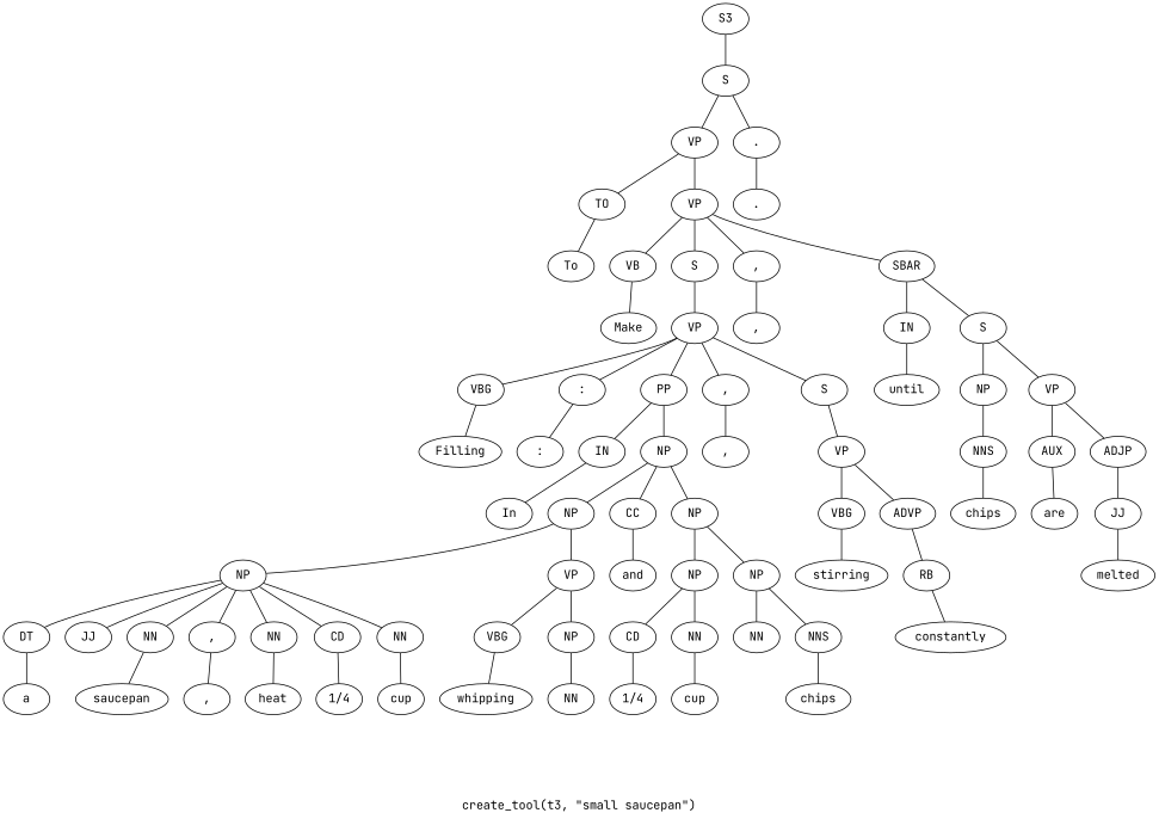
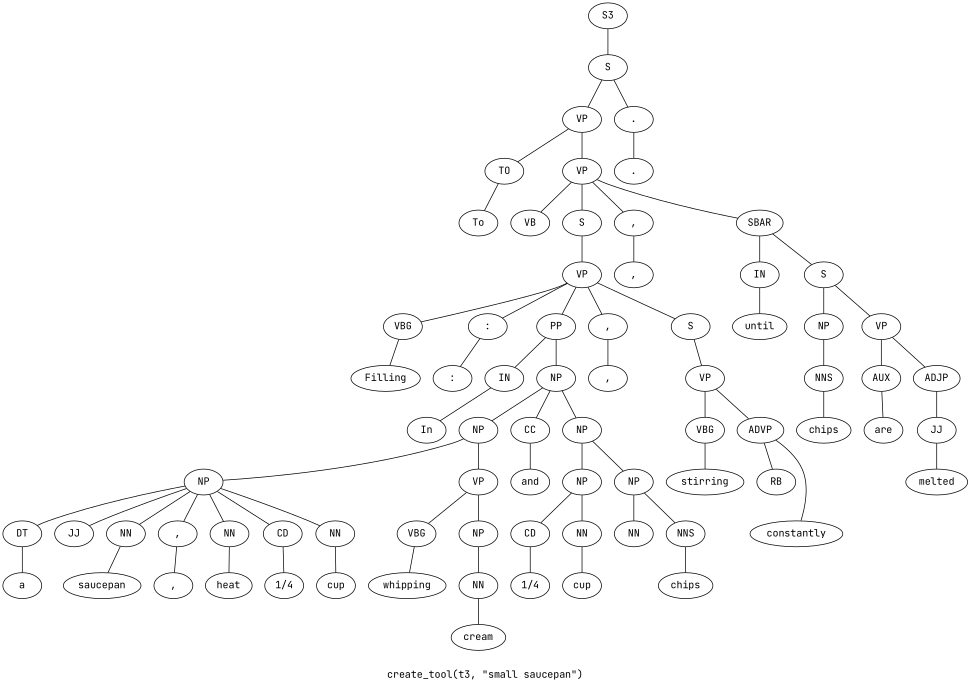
  graph {
    fontname="JetBrains Mono"
    label="create_tool(t3, \"small saucepan\")"
    node [fontname="JetBrains Mono"]
    edge [fontname="JetBrains Mono"]
    n1 [label=S3]
    n2 [label=S]
    n3 [label=VP]
    n4 [label="."]
    n5 [label=TO]
    n6 [label=VP]
    n7 [label="."]
    n8 [label=To]
    n9 [label=VB]
    n10 [label=S]
    n11 [label=","]
    n12 [label=SBAR]
-   n13 [label=Make]
    n14 [label=VP]
    n15 [label=","]
    n16 [label=IN]
    n17 [label=S]
    n18 [label=VBG]
    n19 [label=":"]
    n20 [label=PP]
    n21 [label=","]
    n22 [label=S]
    n23 [label=Filling]
    n24 [label=":"]
    n25 [label=IN]
    n26 [label=NP]
    n27 [label=","]
    n28 [label=VP]
    n29 [label=In]
    n30 [label=NP]
    n31 [label=CC]
    n32 [label=NP]
    n33 [label=NP]
    n34 [label=VP]
    n35 [label=and]
    n36 [label=NP]
    n37 [label=NP]
    n38 [label=DT]
    n39 [label=JJ]
    n40 [label=NN]
    n41 [label=","]
    n42 [label=NN]
    n43 [label=CD]
    n44 [label=NN]
    n45 [label=VBG]
    n46 [label=NP]
    n47 [label=a]
    n48 [label=saucepan]
    n49 [label=","]
    n50 [label=heat]
    n51 [label="1/4"]
    n52 [label=cup]
    n53 [label=whipping]
    n54 [label=NN]
+   n55 [label=cream]
    n56 [label=CD]
    n57 [label=NN]
    n58 [label=NN]
    n59 [label=NNS]
    n60 [label="1/4"]
    n61 [label=cup]
    n62 [label=chips]
    n63 [label=VBG]
    n64 [label=ADVP]
    n65 [label=stirring]
    n66 [label=RB]
    n67 [label=constantly]
    n68 [label=until]
    n69 [label=NP]
    n70 [label=VP]
    n71 [label=NNS]
    n72 [label=AUX]
    n73 [label=ADJP]
    n74 [label=chips]
    n75 [label=are]
    n76 [label=JJ]
    n77 [label=melted]
    n1 -- n2
    n2 -- n3
    n2 -- n4
    n3 -- n5
    n3 -- n6
    n4 -- n7
    n5 -- n8
    n6 -- n9
    n6 -- n10
    n6 -- n11
    n6 -- n12
-   n9 -- n13
    n10 -- n14
    n11 -- n15
    n12 -- n16
    n12 -- n17
    n14 -- n18
    n14 -- n19
    n14 -- n20
    n14 -- n21
    n14 -- n22
    n16 -- n68
    n17 -- n69
    n17 -- n70
    n18 -- n23
    n19 -- n24
    n20 -- n25
    n20 -- n26
    n21 -- n27
    n22 -- n28
    n25 -- n29
    n26 -- n30
    n26 -- n31
    n26 -- n32
    n28 -- n63
    n28 -- n64
    n30 -- n33
    n30 -- n34
    n31 -- n35
    n32 -- n36
    n32 -- n37
    n33 -- n38
    n33 -- n39
    n33 -- n40
    n33 -- n41
    n33 -- n42
    n33 -- n43
    n33 -- n44
    n34 -- n45
    n34 -- n46
    n36 -- n56
    n36 -- n57
    n37 -- n58
    n37 -- n59
    n38 -- n47
    n40 -- n48
    n41 -- n49
    n42 -- n50
    n43 -- n51
    n44 -- n52
    n45 -- n53
    n46 -- n54
+   n54 -- n55
    n56 -- n60
    n57 -- n61
    n59 -- n62
    n63 -- n65
    n64 -- n66
-   n66 -- n67
+   n64 -- n67
    n69 -- n71
    n70 -- n72
    n70 -- n73
    n71 -- n74
    n72 -- n75
    n73 -- n76
    n76 -- n77
  }
